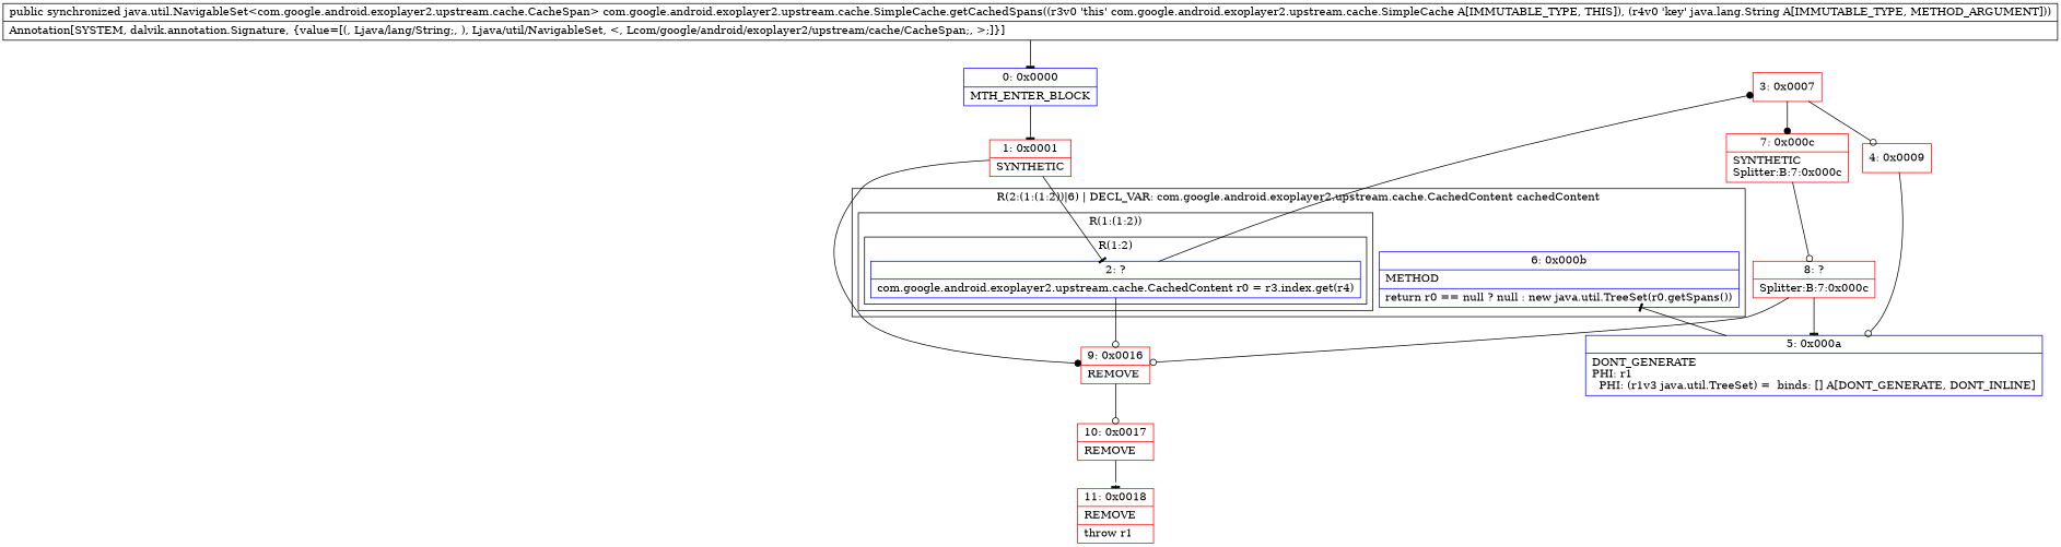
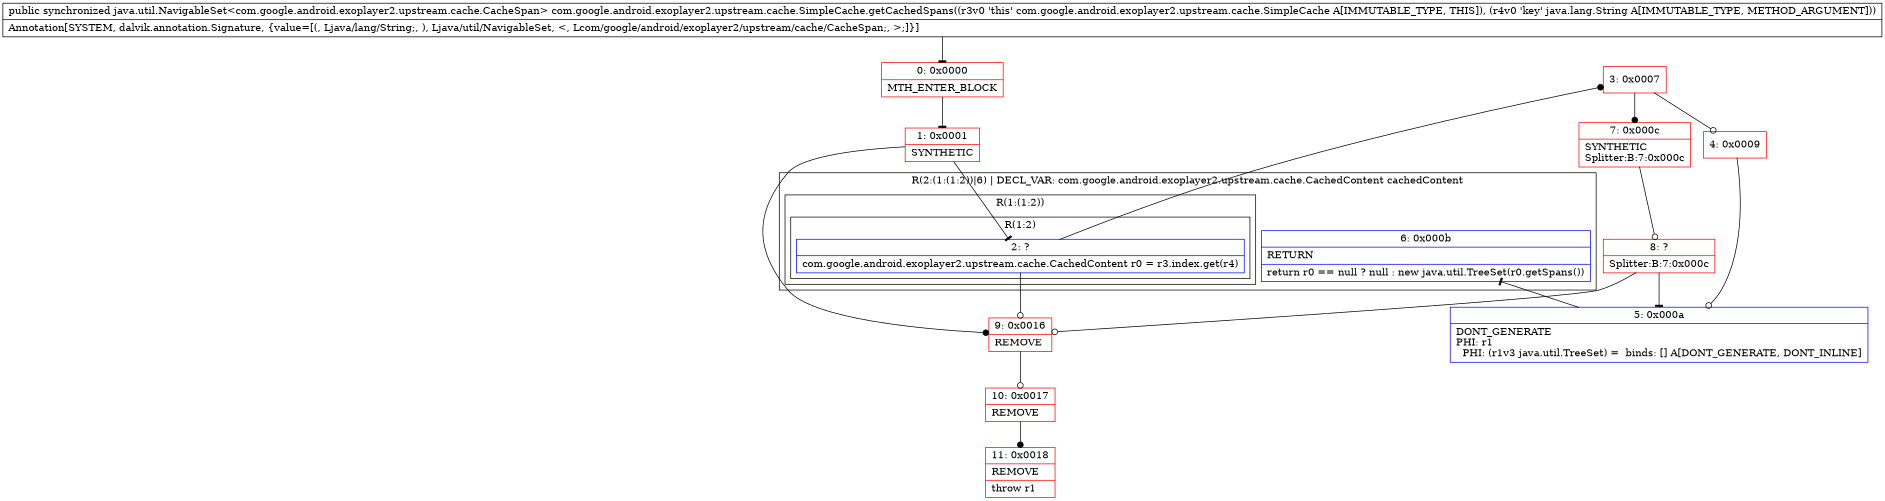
  digraph {
    node [color=red shape=record]
    edge [arrowhead=odot]
    n1 [color=blue label="{2\:\ ?|com.google.android.exoplayer2.upstream.cache.CachedContent r0 = r3.index.get(r4)\l}"]
-   n2 [color=blue label="{6\:\ 0x000b|METHOD\l|return r0 == null ? null : new java.util.TreeSet(r0.getSpans())\l}"]
+   n2 [color=blue label="{6\:\ 0x000b|RETURN\l|return r0 == null ? null : new java.util.TreeSet(r0.getSpans())\l}"]
    n3 [label="{3\:\ 0x0007}"]
    n4 [label="{9\:\ 0x0016|REMOVE\l}"]
    n5 [label="{4\:\ 0x0009}"]
    n6 [label="{7\:\ 0x000c|SYNTHETIC\lSplitter:B:7:0x000c\l}"]
    n7 [label="{10\:\ 0x0017|REMOVE\l}"]
-   n8 [color=blue label="{0\:\ 0x0000|MTH_ENTER_BLOCK\l}"]
+   n8 [label="{0\:\ 0x0000|MTH_ENTER_BLOCK\l}"]
    n9 [label="{1\:\ 0x0001|SYNTHETIC\l}"]
    n10 [color=blue label="{5\:\ 0x000a|DONT_GENERATE\lPHI: r1 \l  PHI: (r1v3 java.util.TreeSet) =  binds: [] A[DONT_GENERATE, DONT_INLINE]\l}"]
    n11 [label="{8\:\ ?|Splitter:B:7:0x000c\l}"]
    n12 [label="{11\:\ 0x0018|REMOVE\l|throw r1\l}"]
    n13 [label="{public synchronized java.util.NavigableSet\<com.google.android.exoplayer2.upstream.cache.CacheSpan\> com.google.android.exoplayer2.upstream.cache.SimpleCache.getCachedSpans((r3v0 'this' com.google.android.exoplayer2.upstream.cache.SimpleCache A[IMMUTABLE_TYPE, THIS]), (r4v0 'key' java.lang.String A[IMMUTABLE_TYPE, METHOD_ARGUMENT]))  | Annotation[SYSTEM, dalvik.annotation.Signature, \{value=[(, Ljava\/lang\/String;, ), Ljava\/util\/NavigableSet, \<, Lcom\/google\/android\/exoplayer2\/upstream\/cache\/CacheSpan;, \>;]\}]\l}" color=""]
    subgraph cluster_1 {
      label="R(2:(1:(1:2))|6) | DECL_VAR: com.google.android.exoplayer2.upstream.cache.CachedContent cachedContent\l"
      n2
      subgraph cluster_2 {
        label="R(1:(1:2))"
        subgraph cluster_3 {
          label="R(1:2)"
          n1
        }
      }
    }
    n1 -> n3 [arrowhead=dot]
    n1 -> n4
    n3 -> n5
    n3 -> n6 [arrowhead=dot]
    n4 -> n7
    n5 -> n10
    n6 -> n11
-   n7 -> n12 [arrowhead=tee]
+   n7 -> n12 [arrowhead=dot]
    n8 -> n9 [arrowhead=tee]
    n9 -> n1 [arrowhead=tee]
    n9 -> n4 [arrowhead=dot]
    n10 -> n2 [arrowhead=tee]
    n11 -> n4
    n11 -> n10 [arrowhead=tee]
    n13 -> n8 [arrowhead=tee]
  }
